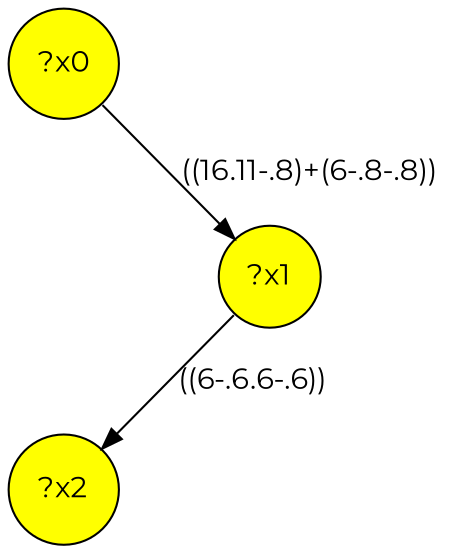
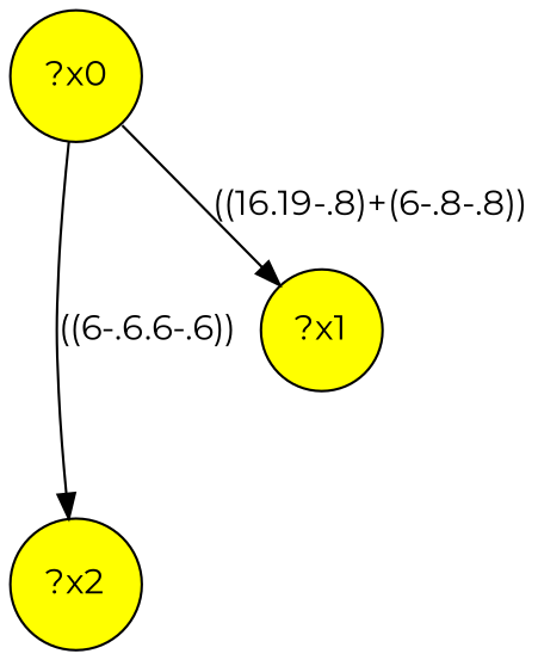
  digraph {
    fontname=Montserrat
    node [fillcolor=yellow fontname=Montserrat shape=circle style="filled,"]
    edge [fontname=Montserrat]
    n1 [label="?x2"]
    n2 [label="?x0"]
    n3 [label="?x1"]
-   n3 -> n1 [label="((6-.6.6-.6))"]
-   n2 -> n3 [label="((16.11-.8)+(6-.8-.8))"]
+   n2 -> n1 [label="((6-.6.6-.6))"]
+   n2 -> n3 [label="((16.19-.8)+(6-.8-.8))"]
  }
